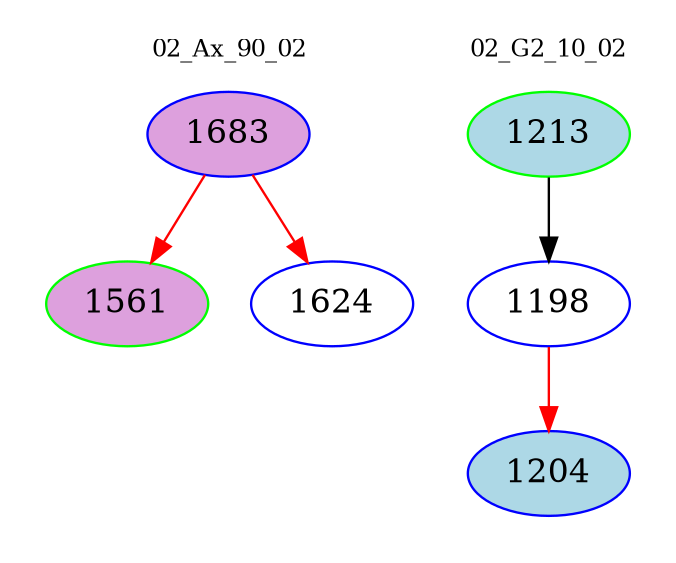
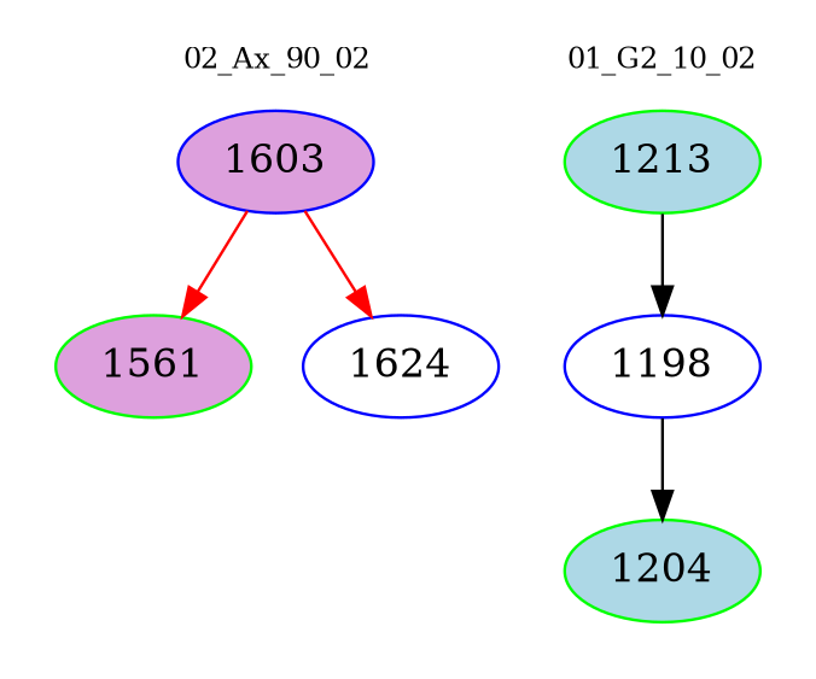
  digraph {
    node [color=blue fillcolor=plum style=filled]
    edge [color=red]
-   n1 [label=1683]
+   n1 [label=1603]
    n2 [color=green label=1561]
    n3 [fillcolor=white label=1624]
    n4 [fillcolor=white label=1198]
-   n5 [fillcolor=lightblue label=1204]
+   n5 [color=green fillcolor=lightblue label=1204]
    n6 [color=green fillcolor=lightblue label=1213]
    subgraph cluster_1 {
      color=white
      fontsize=10
      label="02_Ax_90_02"
      n1
      n2
      n3
    }
    subgraph cluster_2 {
      color=white
      fontsize=10
-     label="02_G2_10_02"
+     label="01_G2_10_02"
      n4
      n5
      n6
    }
    n1 -> n2
    n1 -> n3
-   n4 -> n5
+   n4 -> n5 [color=black]
    n6 -> n4 [color=black]
  }
